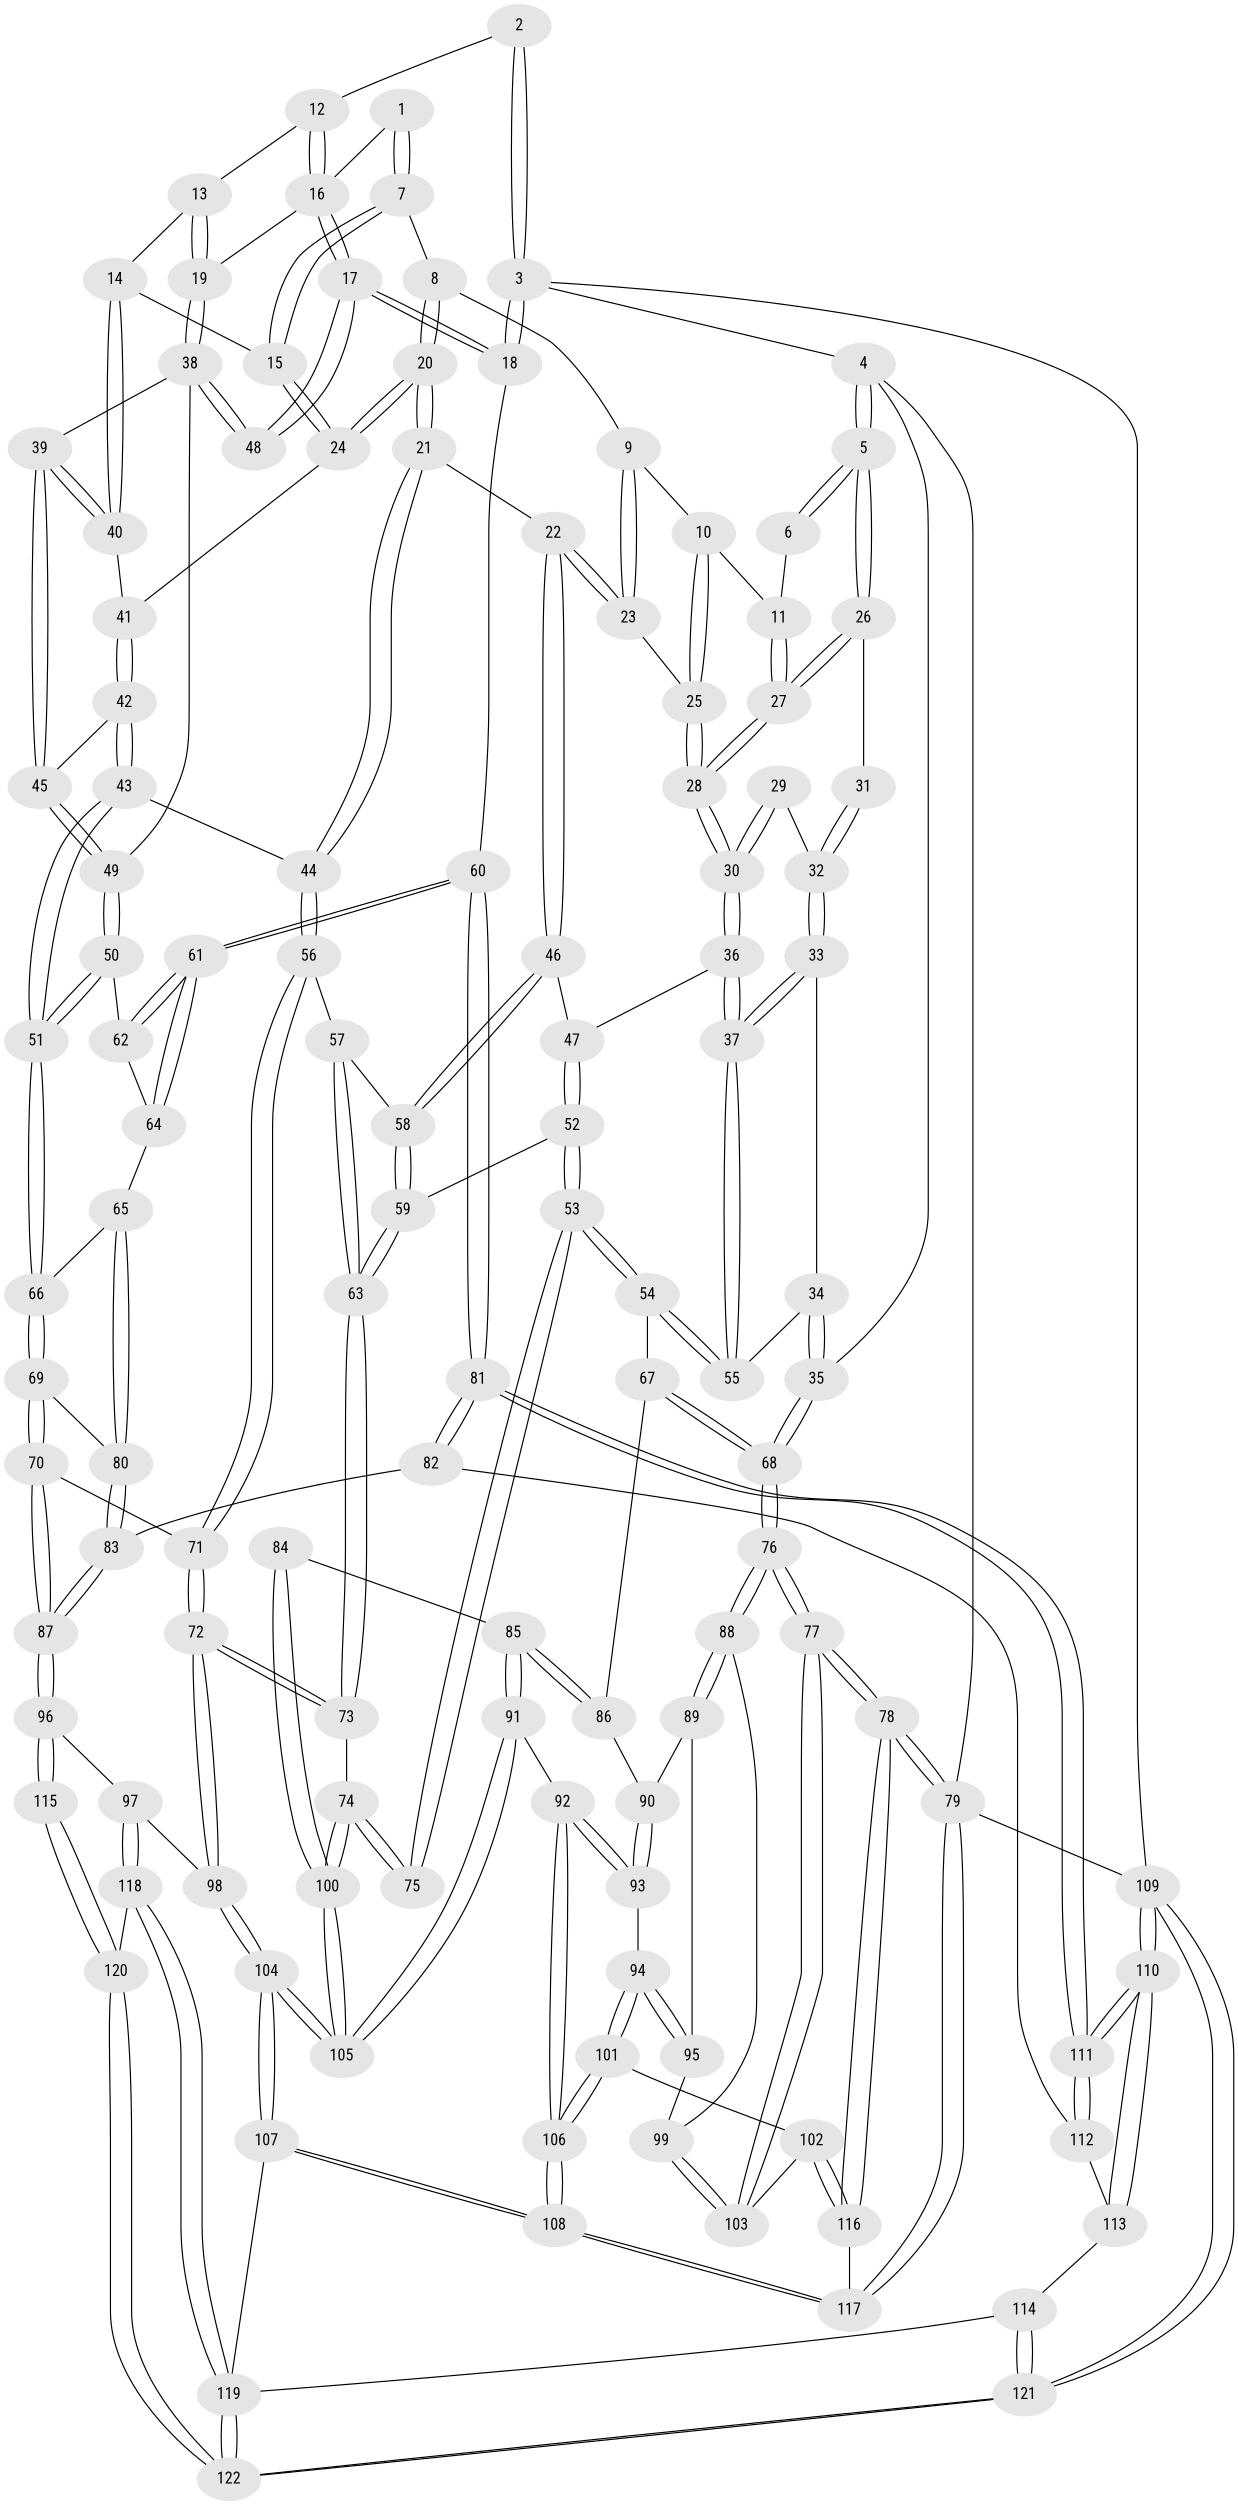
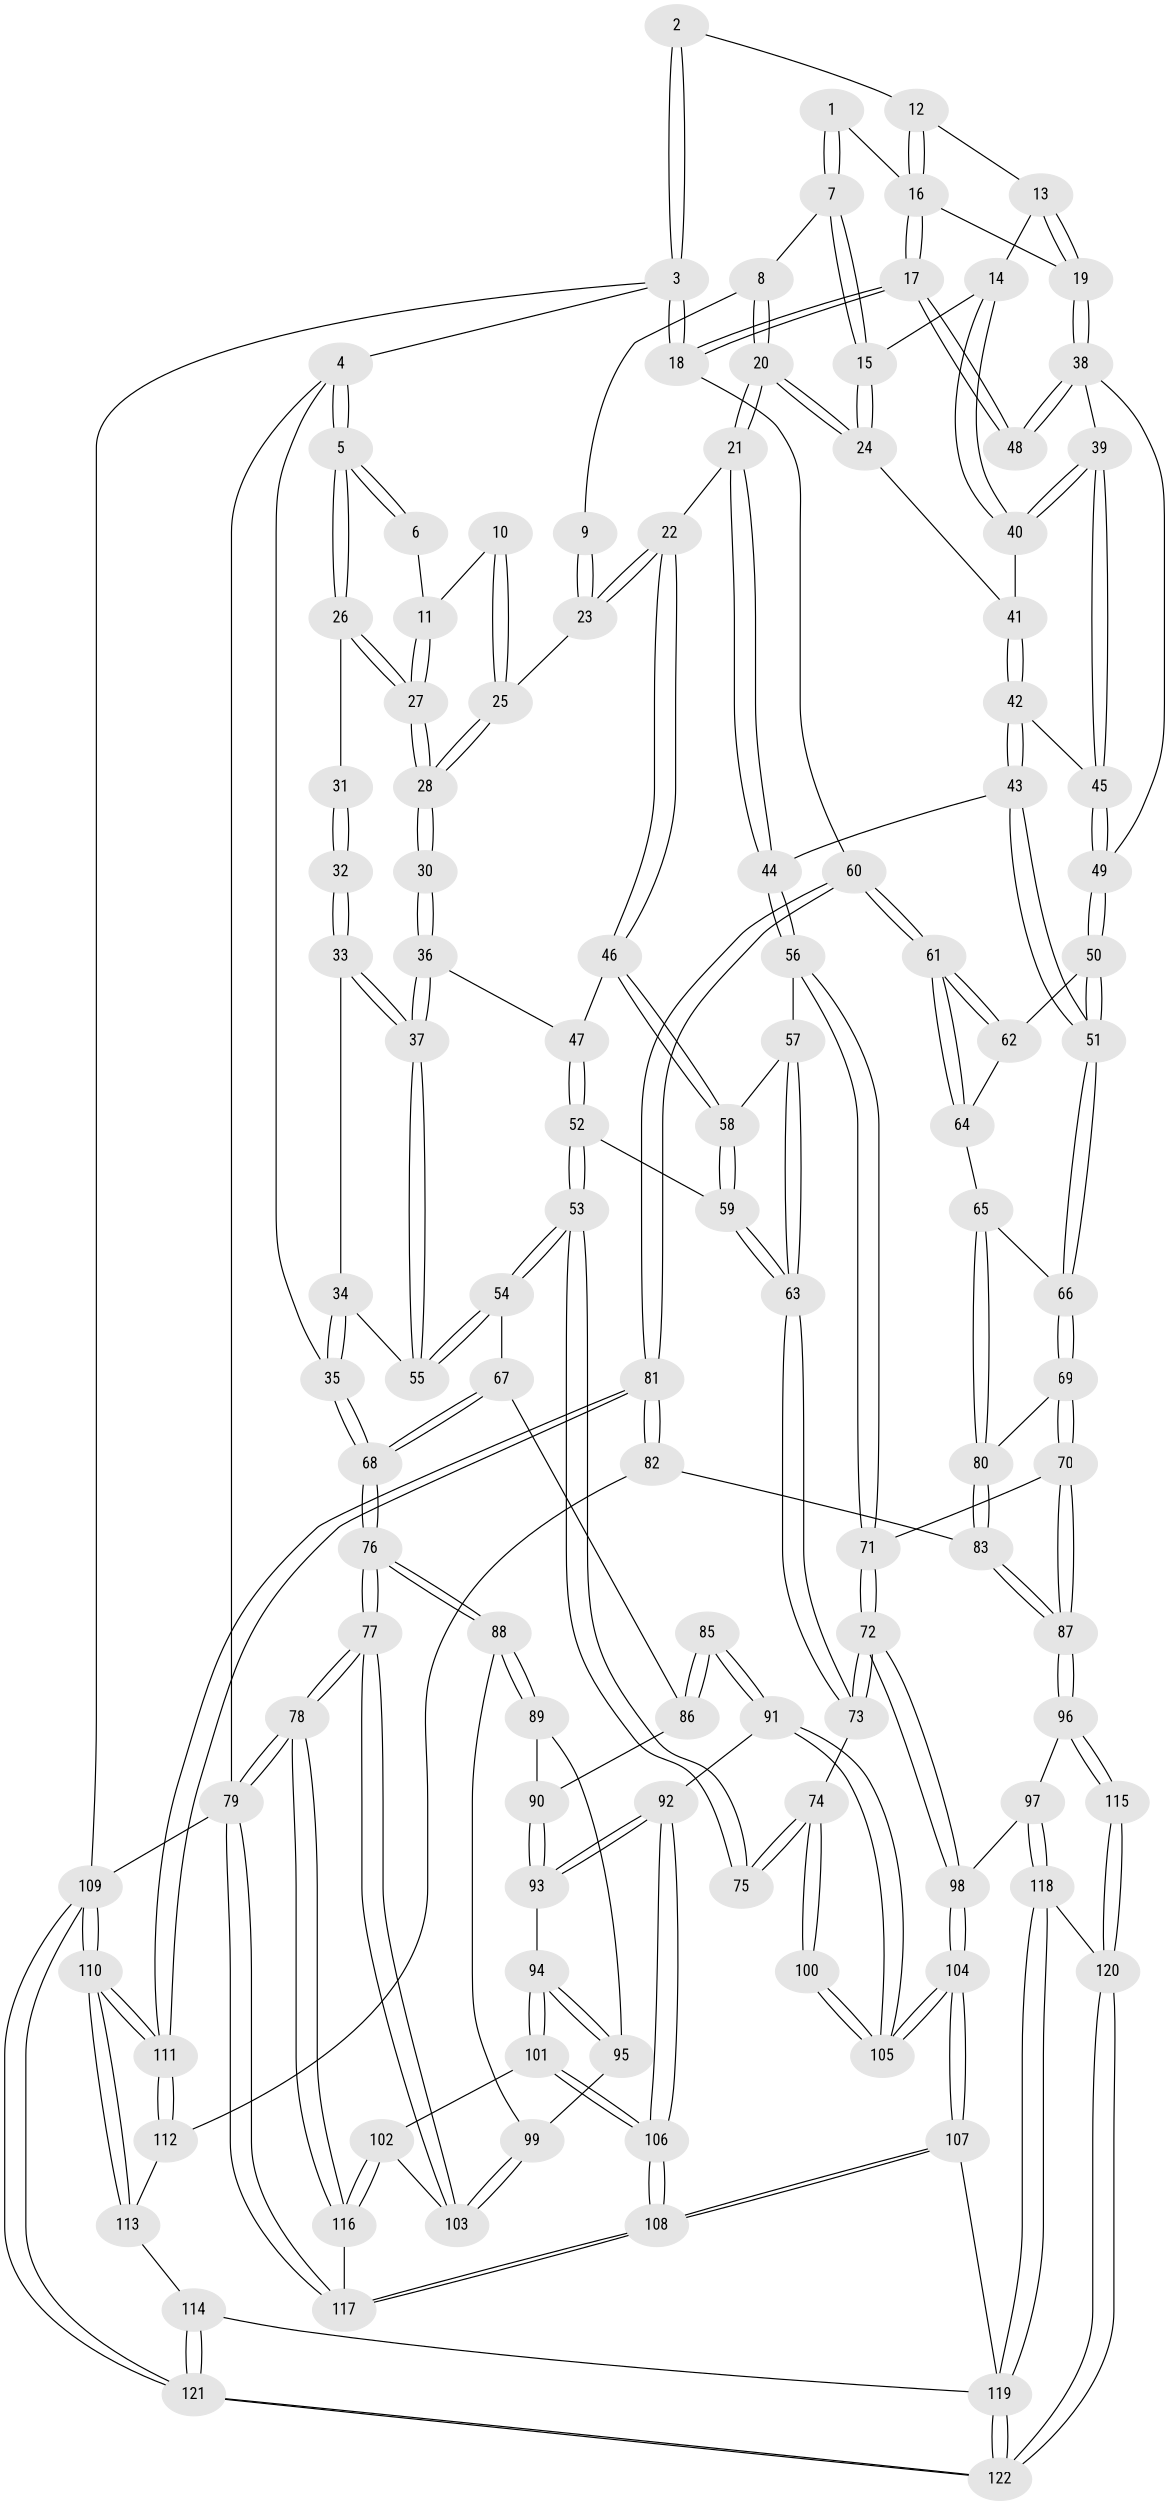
  graph {
    fontname="Roboto Condensed"
    node [color=gray90 fontname="Roboto Condensed" style=filled]
    edge [fontname="Roboto Condensed"]
    1
    7
    16
    2
    3
    12
    8
    15
    4
    18
    109
    13
    5
    35
    79
    60
    110
    121
    6
    26
    68
    117
    11
    27
    31
    9
    20
    24
    10
    23
    21
    25
    28
    14
    19
    17
    40
    38
    41
    48
    61
    81
    39
    49
    22
    44
    46
    56
    47
    58
    42
    30
    32
    36
-   29
    33
    37
    34
    55
    76
    52
    45
    43
    51
    66
    57
    71
    50
    59
    53
    62
    64
    69
    54
    75
    63
    67
    86
    72
    73
    82
    111
    65
    74
    80
    83
    70
    90
    77
    88
    87
    96
    98
    104
    100
    105
-   84
    85
    78
    103
    89
    99
    116
    112
    113
    91
    92
    93
    97
    115
    95
    94
    106
    108
    101
    102
    118
    120
    119
    107
    122
    114
    1 -- 7
    1 -- 7
    1 -- 16
    7 -- 8
    7 -- 15
    7 -- 15
    16 -- 19
    16 -- 17
    16 -- 17
    2 -- 3
    2 -- 3
    2 -- 12
    3 -- 4
    3 -- 18
    3 -- 18
    3 -- 109
    12 -- 16
    12 -- 16
    12 -- 13
    8 -- 9
    8 -- 20
    8 -- 20
    15 -- 24
    15 -- 24
    4 -- 5
    4 -- 5
    4 -- 35
    4 -- 79
    18 -- 60
    109 -- 110
    109 -- 110
    109 -- 121
    109 -- 121
    13 -- 14
    13 -- 19
    13 -- 19
    5 -- 6
    5 -- 6
    5 -- 26
    5 -- 26
    35 -- 68
    35 -- 68
    79 -- 109
    79 -- 117
    79 -- 117
    60 -- 61
    60 -- 61
    60 -- 81
    60 -- 81
    110 -- 111
    110 -- 111
    110 -- 113
    110 -- 113
    121 -- 122
    121 -- 122
    6 -- 11
    26 -- 27
    26 -- 27
    26 -- 31
    68 -- 76
    68 -- 76
    11 -- 27
    11 -- 27
    27 -- 28
    27 -- 28
    31 -- 32
    31 -- 32
-   9 -- 10
    9 -- 23
    9 -- 23
    20 -- 24
    20 -- 24
    20 -- 21
    20 -- 21
    24 -- 41
    10 -- 11
    10 -- 25
    10 -- 25
    23 -- 25
    21 -- 22
    21 -- 44
    21 -- 44
    25 -- 28
    25 -- 28
    28 -- 30
    28 -- 30
    14 -- 15
    14 -- 40
    14 -- 40
    19 -- 38
    19 -- 38
    17 -- 18
    17 -- 18
    17 -- 48
    17 -- 48
    40 -- 41
    38 -- 48
    38 -- 48
    38 -- 39
    38 -- 49
    41 -- 42
    41 -- 42
    61 -- 62
    61 -- 62
    61 -- 64
    61 -- 64
    81 -- 82
    81 -- 82
    81 -- 111
    81 -- 111
    39 -- 40
    39 -- 40
    39 -- 45
    39 -- 45
    49 -- 50
    49 -- 50
    22 -- 23
    22 -- 23
    22 -- 46
    22 -- 46
    44 -- 56
    44 -- 56
    46 -- 47
    46 -- 58
    46 -- 58
    56 -- 57
    56 -- 71
    56 -- 71
    47 -- 52
    47 -- 52
    58 -- 59
    58 -- 59
    42 -- 45
    42 -- 43
    42 -- 43
    30 -- 36
    30 -- 36
    32 -- 33
    32 -- 33
    36 -- 47
    36 -- 37
    36 -- 37
-   29 -- 30
-   29 -- 30
-   29 -- 32
    33 -- 37
    33 -- 37
    33 -- 34
    37 -- 55
    37 -- 55
    34 -- 35
    34 -- 35
    34 -- 55
    76 -- 77
    76 -- 77
    76 -- 88
    76 -- 88
    52 -- 59
    52 -- 53
    52 -- 53
    45 -- 49
    45 -- 49
    43 -- 44
    43 -- 51
    43 -- 51
    51 -- 66
    51 -- 66
    66 -- 69
    66 -- 69
    57 -- 58
    57 -- 63
    57 -- 63
    71 -- 72
    71 -- 72
    50 -- 51
    50 -- 51
    50 -- 62
    59 -- 63
    59 -- 63
    53 -- 54
    53 -- 54
    53 -- 75
    53 -- 75
    62 -- 64
    64 -- 65
    69 -- 80
    69 -- 70
    69 -- 70
    54 -- 55
    54 -- 55
    54 -- 67
    63 -- 73
    63 -- 73
    67 -- 68
    67 -- 68
    67 -- 86
    86 -- 90
    72 -- 73
    72 -- 73
    72 -- 98
    72 -- 98
    73 -- 74
    82 -- 83
    82 -- 112
    111 -- 112
    111 -- 112
    65 -- 66
    65 -- 80
    65 -- 80
    74 -- 75
    74 -- 75
    74 -- 100
    74 -- 100
    80 -- 83
    80 -- 83
    83 -- 87
    83 -- 87
    70 -- 71
    70 -- 87
    70 -- 87
    90 -- 93
    90 -- 93
    77 -- 78
    77 -- 78
    77 -- 103
    77 -- 103
    88 -- 89
    88 -- 89
    88 -- 99
    87 -- 96
    87 -- 96
    96 -- 97
    96 -- 115
    96 -- 115
    98 -- 104
    98 -- 104
    104 -- 105
    104 -- 105
    104 -- 107
    104 -- 107
    100 -- 105
    100 -- 105
-   84 -- 100
-   84 -- 100
-   84 -- 85
    85 -- 86
    85 -- 86
    85 -- 91
    85 -- 91
    78 -- 79
    78 -- 79
    78 -- 116
    78 -- 116
    89 -- 90
    89 -- 95
    99 -- 103
    99 -- 103
    116 -- 117
    112 -- 113
    113 -- 114
    91 -- 105
    91 -- 105
    91 -- 92
    92 -- 93
    92 -- 93
    92 -- 106
    92 -- 106
    93 -- 94
    97 -- 98
    97 -- 118
    97 -- 118
    115 -- 120
    115 -- 120
    95 -- 99
    94 -- 95
    94 -- 95
    94 -- 101
    94 -- 101
    106 -- 108
    106 -- 108
    108 -- 117
    108 -- 117
    101 -- 106
    101 -- 106
    101 -- 102
    102 -- 103
    102 -- 116
    102 -- 116
    118 -- 120
    118 -- 119
    118 -- 119
    120 -- 122
    120 -- 122
    119 -- 122
    119 -- 122
    107 -- 108
    107 -- 108
    107 -- 119
    114 -- 121
    114 -- 121
    114 -- 119
  }
